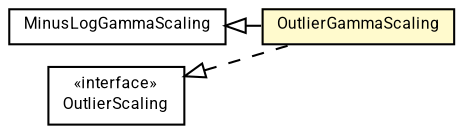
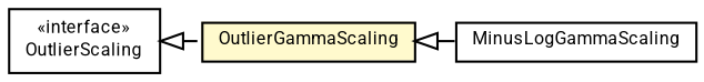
  digraph {
    nodesep=0.15
    rankdir=LR
    ranksep=0.25
    node [fontcolor=black fontname=Roboto fontsize=8 margin=0 shape=plaintext]
    edge [arrowtail=empty color=black dir=back fontname=Roboto fontsize=7 labelfontname=Roboto labelfontsize=7]
    n1 [height=0 label=<<table title="de.lmu.ifi.dbs.elki.utilities.scaling.outlier.MinusLogGammaScaling" border="0" cellborder="1" cellspacing="0" cellpadding="2" href="MinusLogGammaScaling.html" target="_parent"> 		<tr><td><table border="0" cellspacing="0" cellpadding="1"> 		<tr><td align="center" balign="center"> <font face="Roboto">MinusLogGammaScaling</font> </td></tr> 		</table></td></tr> 		</table>> width=0]
    n2 [height=0 label=<<table title="de.lmu.ifi.dbs.elki.utilities.scaling.outlier.OutlierScaling" border="0" cellborder="1" cellspacing="0" cellpadding="2" href="OutlierScaling.html" target="_parent"> 		<tr><td><table border="0" cellspacing="0" cellpadding="1"> 		<tr><td align="center" balign="center"> &#171;interface&#187; </td></tr> 		<tr><td align="center" balign="center"> <font face="Roboto">OutlierScaling</font> </td></tr> 		</table></td></tr> 		</table>> width=0]
    n3 [height=0 label=<<table title="de.lmu.ifi.dbs.elki.utilities.scaling.outlier.OutlierGammaScaling" border="0" cellborder="1" cellspacing="0" cellpadding="2" bgcolor="lemonChiffon" href="OutlierGammaScaling.html" target="_parent"> 		<tr><td><table border="0" cellspacing="0" cellpadding="1"> 		<tr><td align="center" balign="center"> <font face="Roboto">OutlierGammaScaling</font> </td></tr> 		</table></td></tr> 		</table>> width=0]
    n2 -> n3 [style=dashed weight=9]
-   n1 -> n3 [weight=10]
+   n3 -> n1 [weight=10]
  }
